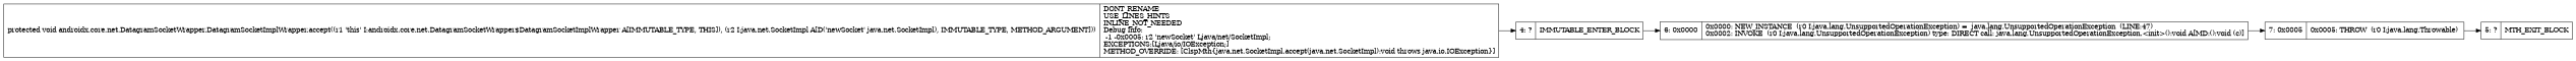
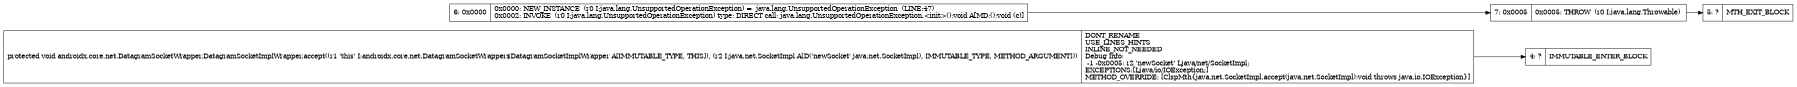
  digraph {
    rankdir=LR
    node [shape=record]
    n1 [label="{4\:\ ?|IMMUTABLE_ENTER_BLOCK\l}"]
    n2 [label="{6\:\ 0x0000|0x0000: NEW_INSTANCE  (r0 I:java.lang.UnsupportedOperationException) =  java.lang.UnsupportedOperationException  (LINE:47)\l0x0002: INVOKE  (r0 I:java.lang.UnsupportedOperationException) type: DIRECT call: java.lang.UnsupportedOperationException.\<init\>():void A[MD:():void (c)]\l}"]
    n3 [label="{7\:\ 0x0005|0x0005: THROW  (r0 I:java.lang.Throwable) \l}"]
    n4 [label="{5\:\ ?|MTH_EXIT_BLOCK\l}"]
    n5 [label="{protected void androidx.core.net.DatagramSocketWrapper.DatagramSocketImplWrapper.accept((r1 'this' I:androidx.core.net.DatagramSocketWrapper$DatagramSocketImplWrapper A[IMMUTABLE_TYPE, THIS]), (r2 I:java.net.SocketImpl A[D('newSocket' java.net.SocketImpl), IMMUTABLE_TYPE, METHOD_ARGUMENT]))  | DONT_RENAME\lUSE_LINES_HINTS\lINLINE_NOT_NEEDED\lDebug Info:\l  \-1 \-0x0005: r2 'newSocket' Ljava\/net\/SocketImpl;\lEXCEPTIONS:[Ljava\/io\/IOException;]\lMETHOD_OVERRIDE: [ClspMth\{java.net.SocketImpl.accept(java.net.SocketImpl):void throws java.io.IOException\}]\l}"]
-   n1 -> n2
    n2 -> n3
    n3 -> n4
    n5 -> n1
  }
